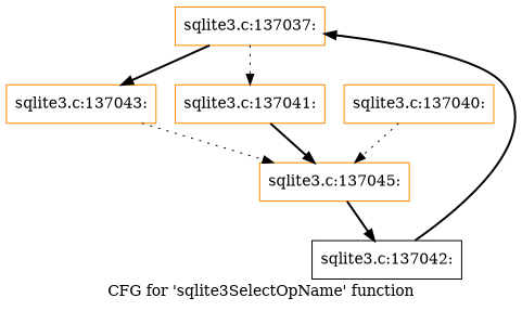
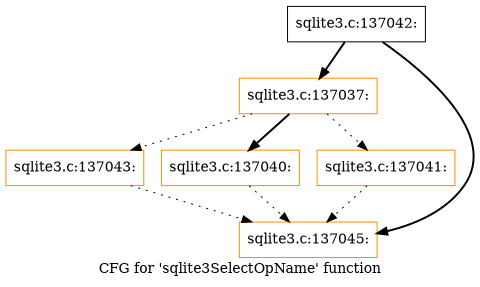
  digraph {
    label="CFG for 'sqlite3SelectOpName' function"
    node [color=darkorange shape=record]
    edge [style=dotted]
    n1 [label="{sqlite3.c:137037:}"]
    n2 [label="{sqlite3.c:137043:}"]
    n3 [label="{sqlite3.c:137040:}"]
    n4 [label="{sqlite3.c:137041:}"]
    n5 [label="{sqlite3.c:137045:}"]
    n6 [color=black label="{sqlite3.c:137042:}"]
-   n1 -> n2 [style=bold]
+   n1 -> n2
+   n1 -> n3 [style=bold]
    n1 -> n4
    n2 -> n5
    n3 -> n5
-   n4 -> n5 [style=bold]
+   n4 -> n5
    n6 -> n1 [style=bold]
-   n5 -> n6 [style=bold]
+   n6 -> n5 [style=bold]
  }
